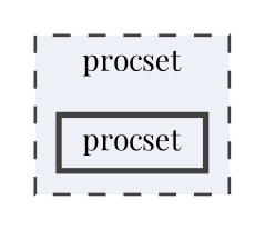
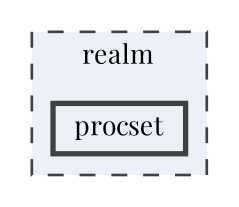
  digraph {
    compound=true
    fontname="Playfair Display"
    n1 [color=grey25 fillcolor="#edf0f7" fontname="Playfair Display" fontsize=10 height=0.2 label=procset shape=box style="filled,bold" width=0.4]
    subgraph cluster_1 {
      bgcolor="#edf0f7"
      fontsize=10
-     label=procset
+     label=realm
      pencolor=grey25
      style="filled,dashed"
      n1
    }
  }
